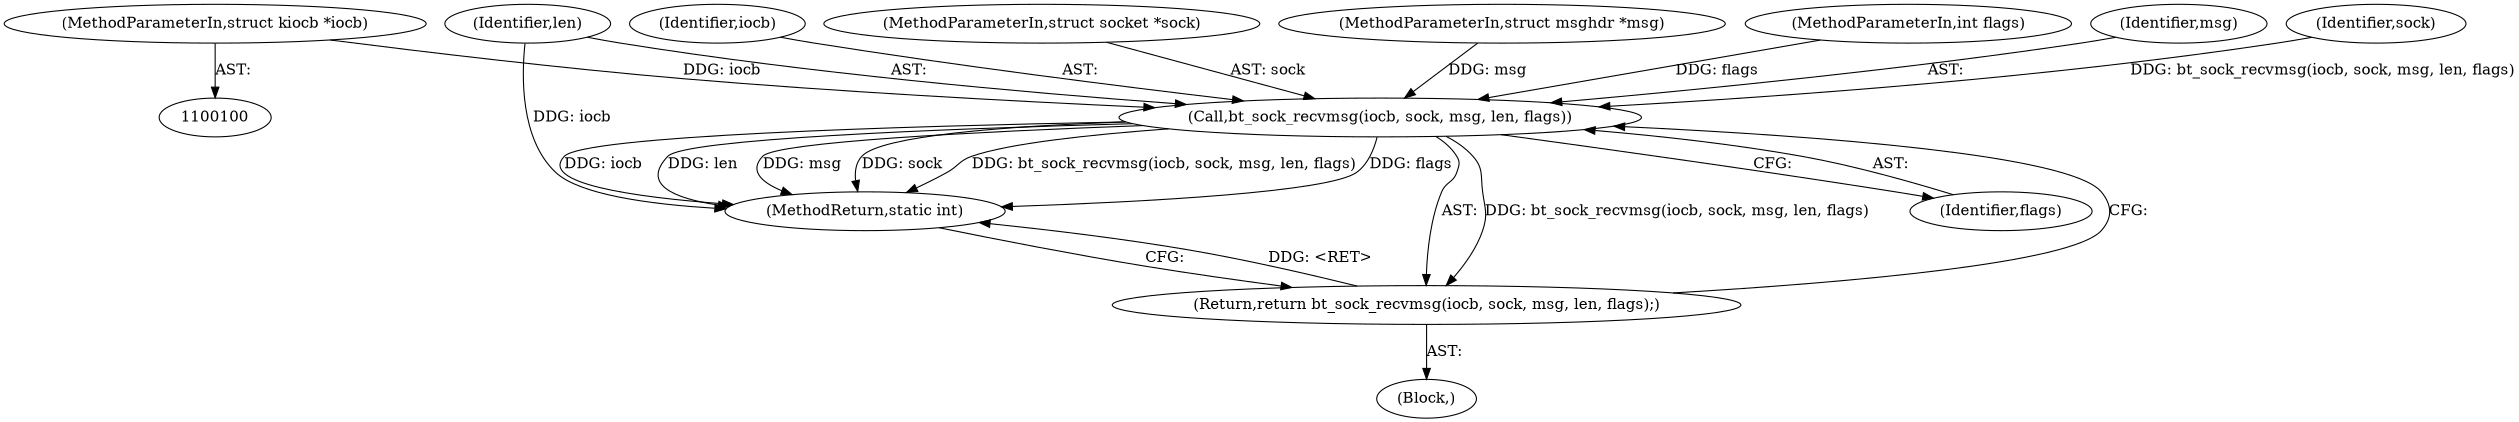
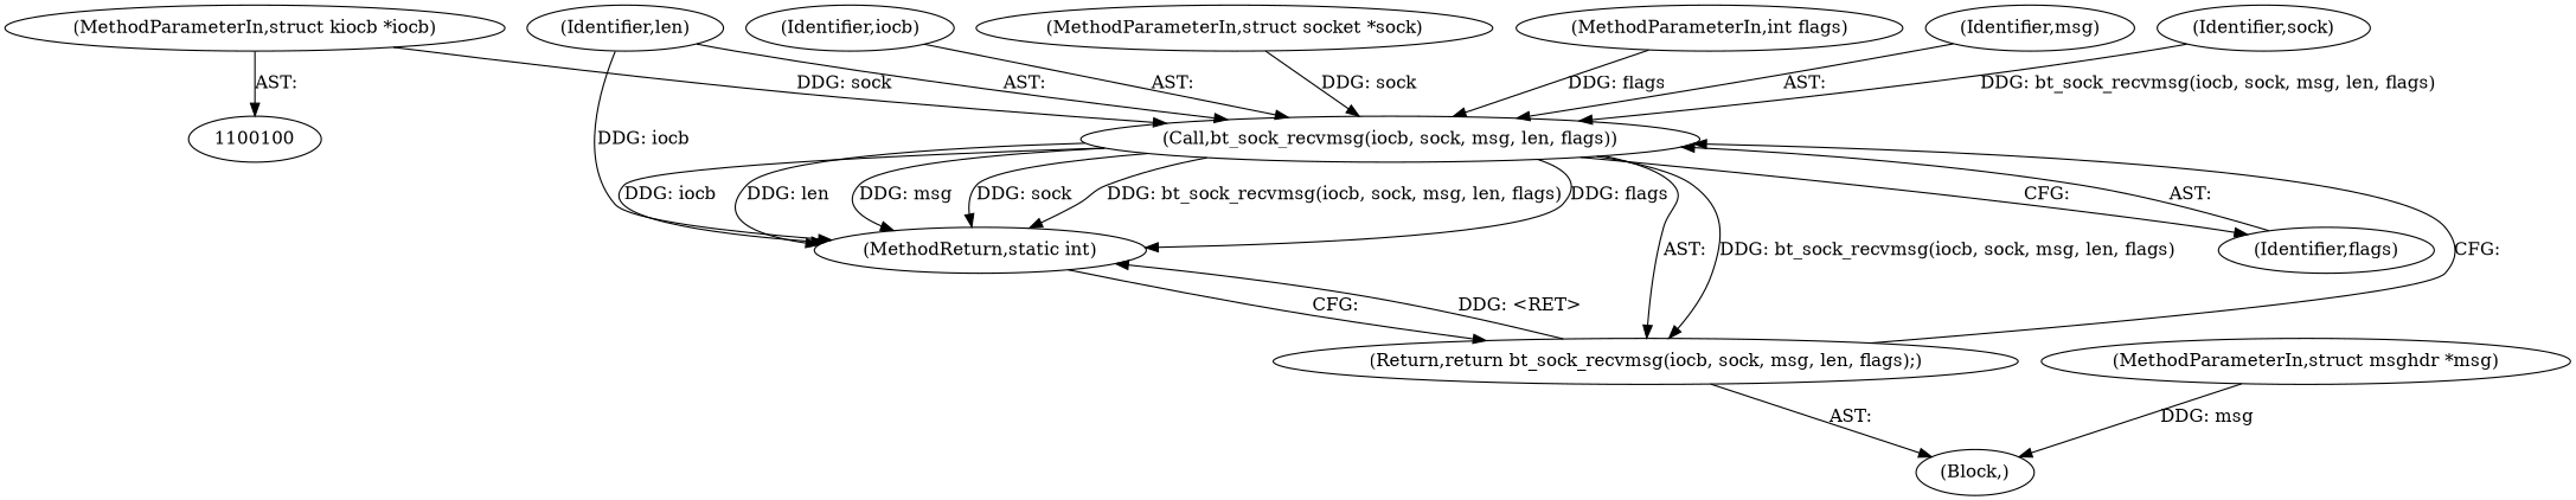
  digraph {
    n1 [label="(MethodParameterIn,struct kiocb *iocb)"]
    n2 [label="(Call,bt_sock_recvmsg(iocb, sock, msg, len, flags))"]
    n3 [label=1100100]
    n4 [label="(MethodReturn,static int)"]
    n5 [label="(Return,return bt_sock_recvmsg(iocb, sock, msg, len, flags);)"]
    n6 [label="(Identifier,flags)"]
    n7 [label="(Block,)"]
    n8 [label="(Identifier,len)"]
    n9 [label="(Identifier,iocb)"]
    n10 [label="(MethodParameterIn,struct socket *sock)"]
    n11 [label="(MethodParameterIn,struct msghdr *msg)"]
    n12 [label="(MethodParameterIn,int flags)"]
    n13 [label="(Identifier,msg)"]
    n14 [label="(Identifier,sock)"]
-   n1 -> n2 [label="DDG: iocb"]
+   n1 -> n2 [label="DDG: sock"]
    n1 -> n3 [label="AST: "]
    n2 -> n4 [label="DDG: bt_sock_recvmsg(iocb, sock, msg, len, flags)"]
    n2 -> n4 [label="DDG: flags"]
    n2 -> n4 [label="DDG: iocb"]
    n2 -> n4 [label="DDG: len"]
    n2 -> n4 [label="DDG: msg"]
    n2 -> n4 [label="DDG: sock"]
    n2 -> n5 [label="AST: "]
    n2 -> n5 [label="DDG: bt_sock_recvmsg(iocb, sock, msg, len, flags)"]
    n2 -> n6 [label="CFG: "]
    n4 -> n5 [label="CFG: "]
    n5 -> n2 [label="CFG: "]
    n5 -> n4 [label="DDG: <RET>"]
    n5 -> n7 [label="AST: "]
    n6 -> n2 [label="AST: "]
    n8 -> n2 [label="AST: "]
    n8 -> n4 [label="DDG: iocb"]
    n9 -> n2 [label="AST: "]
-   n10 -> n2 [label="AST: sock"]
-   n11 -> n2 [label="DDG: msg"]
+   n10 -> n2 [label="DDG: sock"]
+   n11 -> n7 [label="DDG: msg"]
    n12 -> n2 [label="DDG: flags"]
    n13 -> n2 [label="AST: "]
    n14 -> n2 [label="DDG: bt_sock_recvmsg(iocb, sock, msg, len, flags)"]
  }
